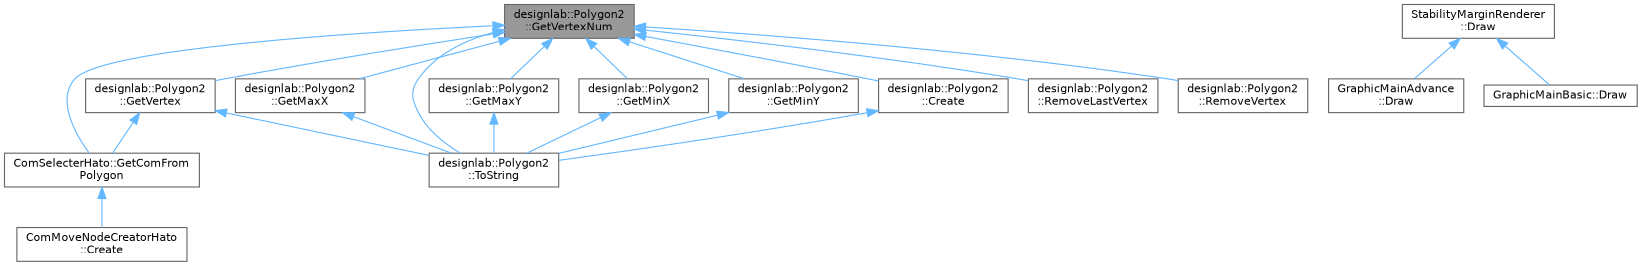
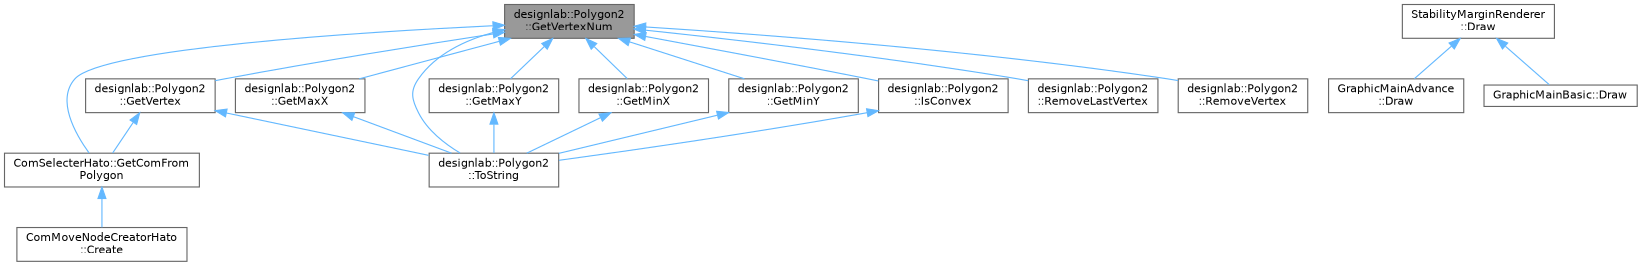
  digraph {
    rankdir=TB
    node [color=grey40 fillcolor=white fontname=Helvetica fontsize=10 shape=box style=filled]
    edge [color=steelblue1 dir=back fontname=Helvetica fontsize=10 labelfontname=Helvetica labelfontsize=10 style=solid]
    n1 [color=gray40 fillcolor=grey60 fontcolor=black height=0.2 label="designlab::Polygon2\l::GetVertexNum" width=0.4]
    n2 [height=0.2 label="ComSelecterHato::GetComFrom\lPolygon" width=0.4]
    n3 [height=0.2 label="designlab::Polygon2\l::GetMaxX" width=0.4]
    n4 [height=0.2 label="designlab::Polygon2\l::ToString" width=0.4]
    n5 [height=0.2 label="designlab::Polygon2\l::GetMaxY" width=0.4]
    n6 [height=0.2 label="designlab::Polygon2\l::GetMinX" width=0.4]
    n7 [height=0.2 label="designlab::Polygon2\l::GetMinY" width=0.4]
    n8 [height=0.2 label="designlab::Polygon2\l::GetVertex" width=0.4]
-   n9 [height=0.2 label="designlab::Polygon2\l::Create" width=0.4]
+   n9 [height=0.2 label="designlab::Polygon2\l::IsConvex" width=0.4]
    n10 [height=0.2 label="designlab::Polygon2\l::RemoveLastVertex" width=0.4]
    n11 [height=0.2 label="designlab::Polygon2\l::RemoveVertex" width=0.4]
    n12 [height=0.2 label="ComMoveNodeCreatorHato\l::Create" width=0.4]
    n13 [height=0.2 label="StabilityMarginRenderer\l::Draw" width=0.4]
    n14 [height=0.2 label="GraphicMainAdvance\l::Draw" width=0.4]
    n15 [height=0.2 label="GraphicMainBasic::Draw" width=0.4]
    n1 -> n2
    n1 -> n3
    n1 -> n4
    n1 -> n5
    n1 -> n6
    n1 -> n7
    n1 -> n8
    n1 -> n9
    n1 -> n10
    n1 -> n11
    n2 -> n12
    n3 -> n4
    n5 -> n4
    n6 -> n4
    n7 -> n4
    n8 -> n2
    n8 -> n4
    n9 -> n4
    n13 -> n14
    n13 -> n15
  }
